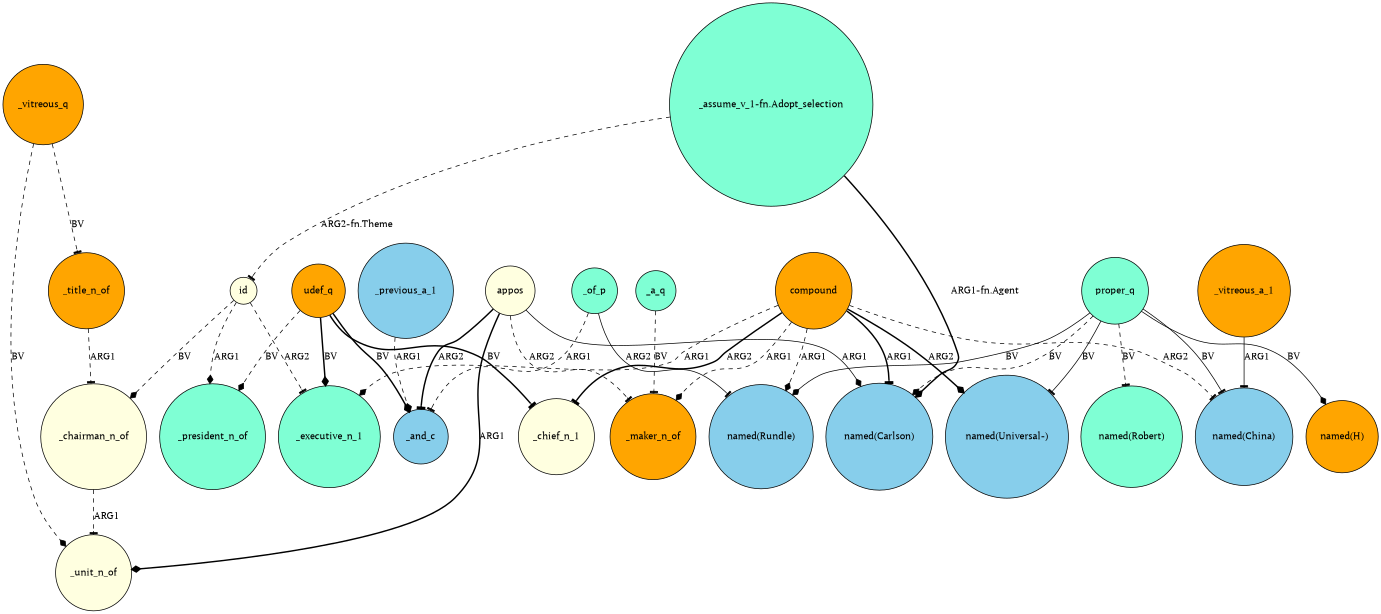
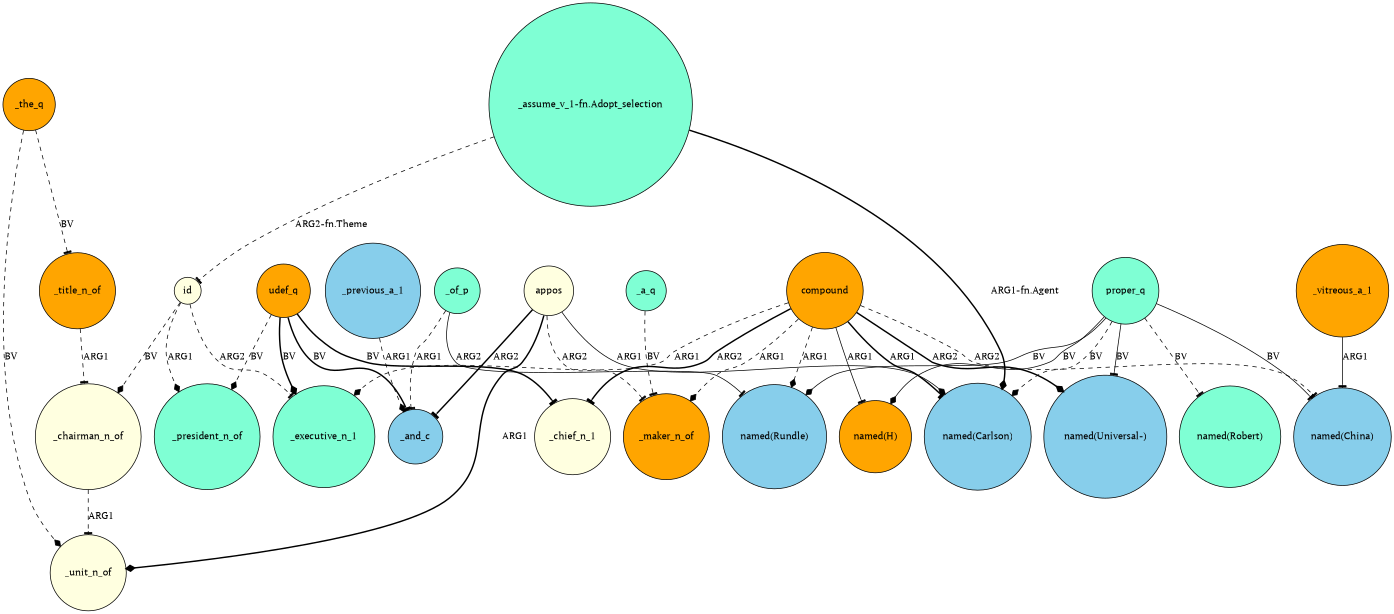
  digraph {
    fontname="PT Serif"
    node [fillcolor=orange fontname="PT Serif" shape=circle style=filled]
    edge [arrowhead=tee fontname="PT Serif" style=dashed]
-   _the_q [label=_vitreous_q]
+   _the_q
    _title_n_of
    _unit_n_of [fillcolor=lightyellow]
    _chairman_n_of [fillcolor=lightyellow]
    _executive_n_1 [fillcolor=aquamarine]
    udef_q
    _president_n_of [fillcolor=aquamarine]
    _chief_n_1 [fillcolor=lightyellow]
    _and_c [fillcolor=skyblue]
    proper_q [fillcolor=aquamarine]
    "named(Rundle)" [fillcolor=skyblue]
    "named(Universal-)" [fillcolor=skyblue]
    "named(Carlson)" [fillcolor=skyblue]
    "named(Robert)" [fillcolor=aquamarine]
    "named(China)" [fillcolor=skyblue]
    "named(H)"
    compound
    _maker_n_of
    _of_p [fillcolor=aquamarine]
    appos [fillcolor=lightyellow]
    id [fillcolor=lightyellow]
    "_assume_v_1-fn.Adopt_selection" [fillcolor=aquamarine]
    _vitreous_a_1
    _previous_a_1 [fillcolor=skyblue]
    _a_q [fillcolor=aquamarine]
    _the_q -> _title_n_of [label=BV]
    _the_q -> _unit_n_of [arrowhead=diamond label=BV]
    _title_n_of -> _chairman_n_of [label=ARG1]
    _chairman_n_of -> _unit_n_of [label=ARG1]
    udef_q -> _executive_n_1 [arrowhead=diamond label=BV style=bold]
    udef_q -> _president_n_of [arrowhead=diamond label=BV]
    udef_q -> _chief_n_1 [label=BV style=bold]
-   udef_q -> _and_c [arrowhead=diamond label=BV style=bold]
+   udef_q -> _and_c [label=BV style=bold]
    proper_q -> "named(Rundle)" [arrowhead=diamond label=BV style=solid]
    proper_q -> "named(Universal-)" [label=BV style=solid]
    proper_q -> "named(Carlson)" [arrowhead=diamond label=BV]
    proper_q -> "named(Robert)" [label=BV]
    proper_q -> "named(China)" [label=BV style=solid]
    proper_q -> "named(H)" [arrowhead=diamond label=BV style=solid]
    compound -> _executive_n_1 [arrowhead=diamond label=ARG1]
    compound -> _chief_n_1 [label=ARG2 style=bold]
    compound -> "named(Rundle)" [arrowhead=diamond label=ARG1]
    compound -> "named(Universal-)" [arrowhead=diamond label=ARG2 style=bold]
    compound -> "named(Carlson)" [label=ARG1 style=bold]
    compound -> "named(China)" [label=ARG2]
+   compound -> "named(H)" [label=ARG1 style=solid]
    compound -> _maker_n_of [arrowhead=diamond label=ARG1]
    _of_p -> _and_c [label=ARG1]
    _of_p -> "named(Rundle)" [label=ARG2 style=solid]
    appos -> _unit_n_of [arrowhead=diamond label=ARG1 style=bold]
    appos -> _and_c [label=ARG2 style=bold]
    appos -> "named(Carlson)" [arrowhead=diamond label=ARG1 style=solid]
    appos -> _maker_n_of [label=ARG2]
    id -> _chairman_n_of [arrowhead=diamond label=BV]
    id -> _executive_n_1 [label=ARG2]
    id -> _president_n_of [arrowhead=diamond label=ARG1]
    "_assume_v_1-fn.Adopt_selection" -> "named(Carlson)" [arrowhead=diamond label="ARG1-fn.Agent" style=bold]
    "_assume_v_1-fn.Adopt_selection" -> id [label="ARG2-fn.Theme"]
    _vitreous_a_1 -> "named(China)" [label=ARG1 style=solid]
    _previous_a_1 -> _and_c [arrowhead=diamond label=ARG1]
    _a_q -> _maker_n_of [label=BV]
  }
